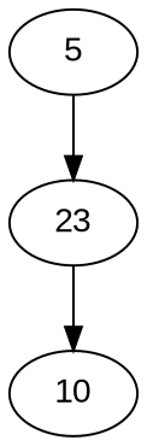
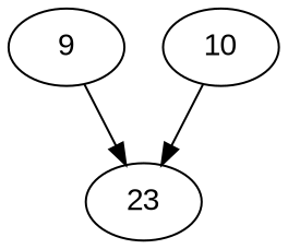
  strict digraph {
    fontname="Liberation Sans"
    node [fontname="Liberation Sans"]
    edge [fontname="Liberation Sans"]
    n1 [label=23]
-   9 [label=5]
+   9
    10
    9 -> n1
-   n1 -> 10
+   10 -> n1
  }
